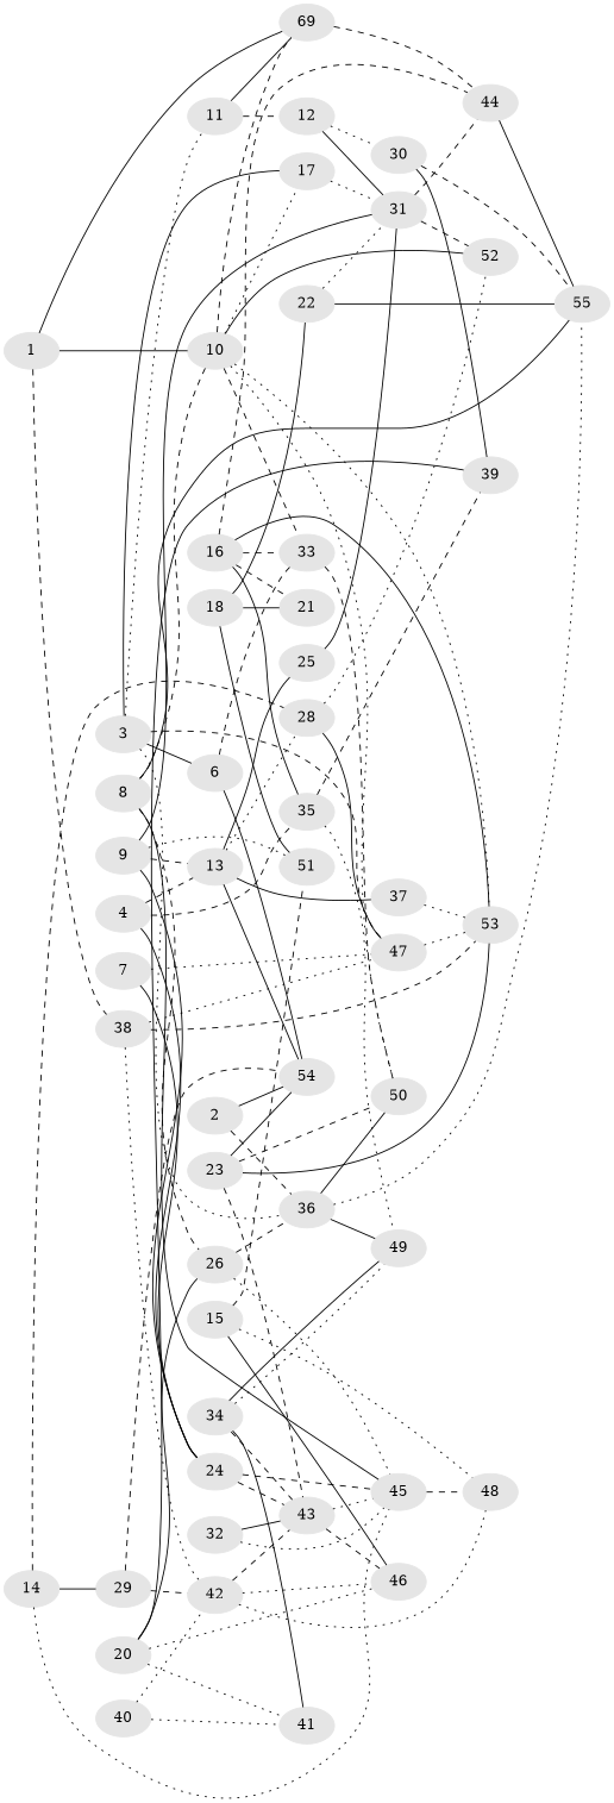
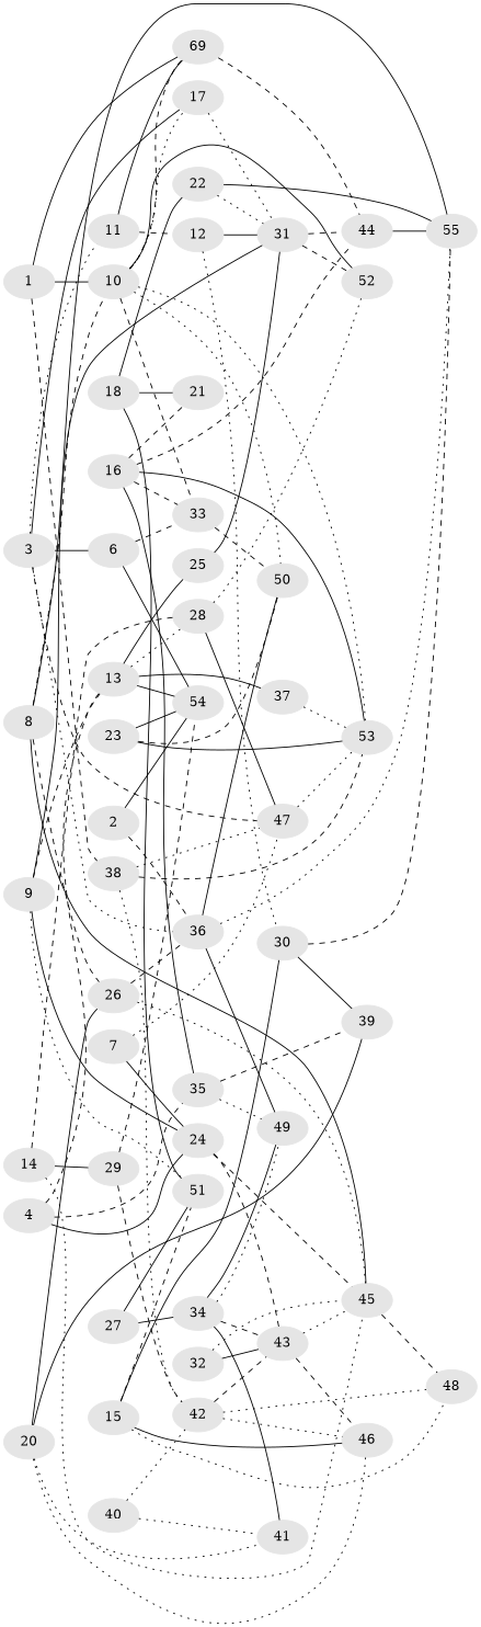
  graph {
    rankdir=LR
    node [color=gray90 style=filled]
    edge [style=solid]
    1
    10
    n3 [label=69]
    38
    17
    33
    50
    52
    53
    44
    47
    42
    2
    36
    54
    55
    49
    3
    6
    11
    12
    31
    4
    13
    24
    35
    25
    28
    37
    45
    43
    39
    16
    21
    18
    51
    22
    7
    8
    26
    48
    9
    30
    14
    29
    15
    46
    20
    41
    23
+   27
    34
    32
    40
    1 -- 10
    1 -- n3
    1 -- 38 [style=dashed]
    10 -- n3 [style=dashed]
    10 -- 17 [style=dotted]
    10 -- 33 [style=dashed]
    10 -- 50 [style=dotted]
    10 -- 52
    10 -- 53 [style=dotted]
    n3 -- 44 [style=dashed]
    38 -- 53 [style=dashed]
    38 -- 47 [style=dotted]
    38 -- 42 [style=dotted]
    17 -- 31 [style=dotted]
    33 -- 50 [style=dashed]
    44 -- 55
    47 -- 53 [style=dotted]
    42 -- 43 [style=dashed]
    42 -- 48 [style=dotted]
    42 -- 46 [style=dotted]
    2 -- 36 [style=dashed]
    2 -- 54
    36 -- 50
    36 -- 55 [style=dotted]
    36 -- 49
    3 -- 17
    3 -- 47 [style=dashed]
    3 -- 36 [style=dotted]
    3 -- 6
    3 -- 11 [style=dotted]
    6 -- 33 [style=dashed]
    6 -- 54
    11 -- n3
    11 -- 12 [style=dashed]
    12 -- 31
    12 -- 30 [style=dotted]
    31 -- 52 [style=dashed]
    31 -- 44 [style=dashed]
    4 -- 13 [style=dashed]
    4 -- 24
    4 -- 35 [style=dashed]
    13 -- 54
    13 -- 25
    13 -- 28 [style=dotted]
    13 -- 37
    24 -- 45 [style=dashed]
    24 -- 43 [style=dashed]
    35 -- 49 [style=dotted]
    35 -- 39 [style=dashed]
    25 -- 31
    28 -- 52 [style=dotted]
    28 -- 47
    37 -- 53 [style=dotted]
    45 -- 48 [style=dashed]
    43 -- 45 [style=dotted]
    43 -- 46 [style=dashed]
    16 -- 33 [style=dashed]
    16 -- 53
    16 -- 44 [style=dashed]
    16 -- 35
    16 -- 21 [style=dashed]
    18 -- 21
    18 -- 51
    18 -- 22
    22 -- 55
    22 -- 31 [style=dotted]
    7 -- 47 [style=dotted]
    7 -- 24
    8 -- 10 [style=dashed]
    8 -- 55
    8 -- 45
    8 -- 26 [style=dashed]
    26 -- 36 [style=dashed]
    26 -- 45 [style=dotted]
    9 -- 31
    9 -- 13 [style=dashed]
    9 -- 24
    9 -- 51 [style=dotted]
    30 -- 55 [style=dashed]
    30 -- 39
    14 -- 28 [style=dashed]
    14 -- 45 [style=dotted]
    14 -- 29
    29 -- 42 [style=dashed]
    29 -- 54 [style=dashed]
    15 -- 51 [style=dashed]
    15 -- 48 [style=dotted]
+   15 -- 30
    15 -- 46
    20 -- 39
    20 -- 26
    20 -- 46 [style=dotted]
    20 -- 41 [style=dotted]
    23 -- 50 [style=dashed]
    23 -- 53
    23 -- 54
-   23 -- 43 [style=dashed]
+   27 -- 51
+   27 -- 34
    34 -- 49 [style=dotted]
    34 -- 49
    34 -- 43 [style=dashed]
    34 -- 41
    32 -- 45 [style=dotted]
    32 -- 43
    40 -- 42 [style=dotted]
    40 -- 41 [style=dotted]
  }
